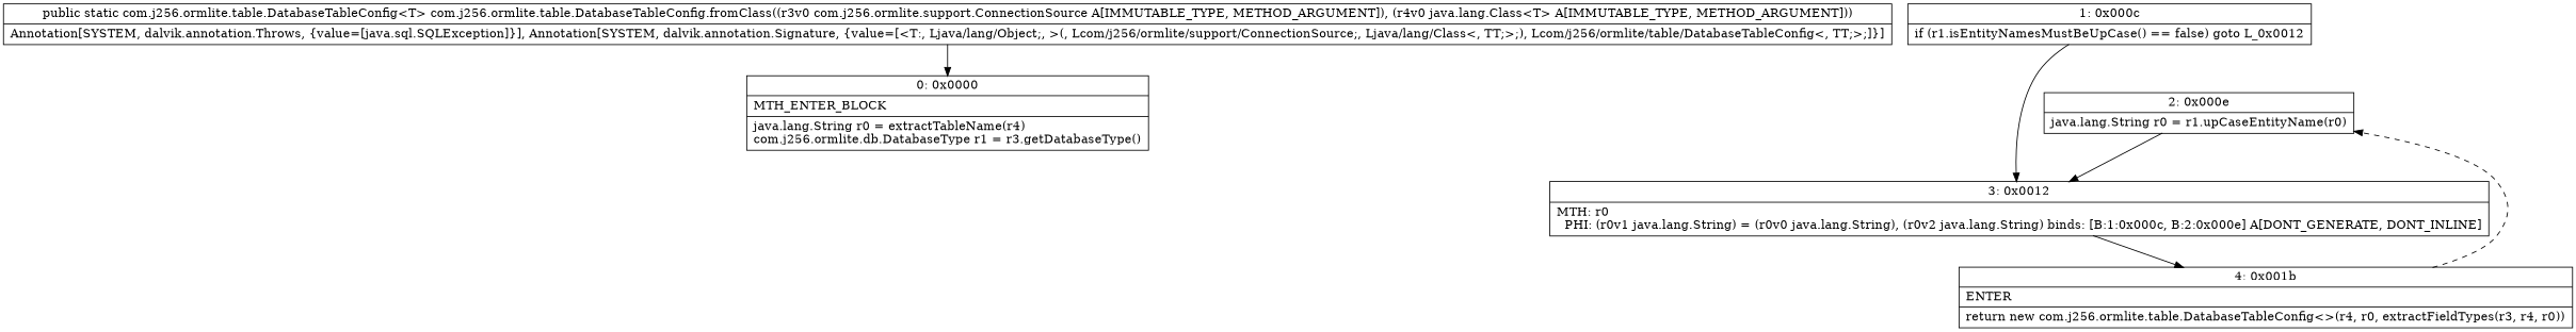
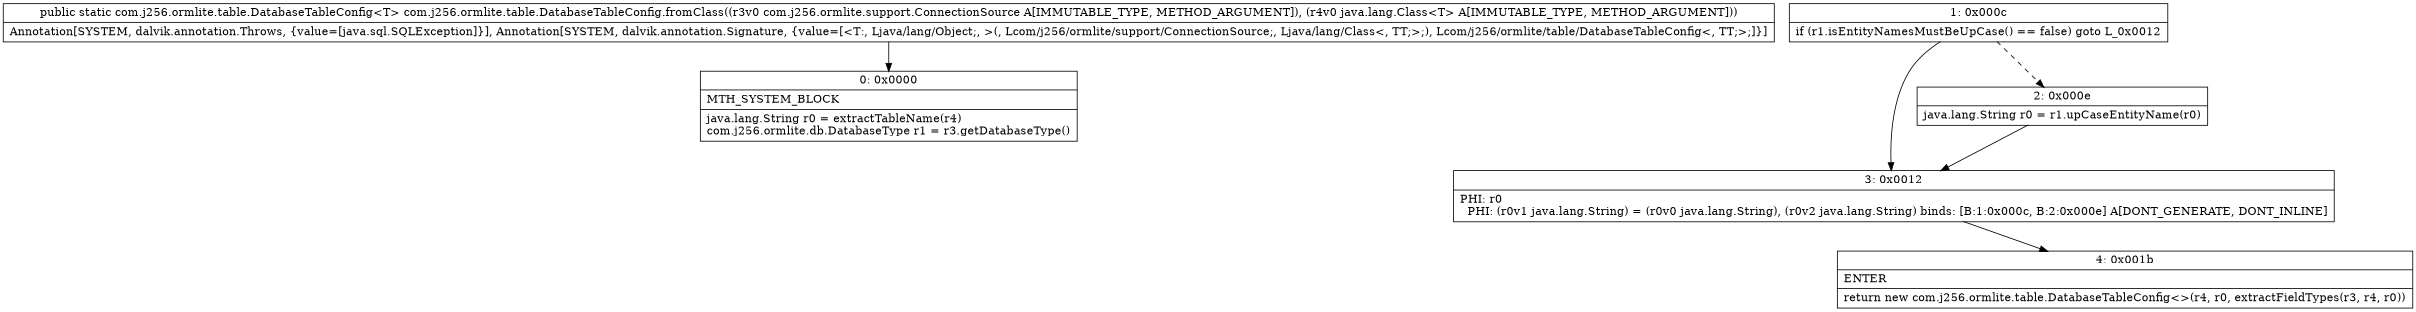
  digraph {
    node [shape=record]
-   n1 [label="{0\:\ 0x0000|MTH_ENTER_BLOCK\l|java.lang.String r0 = extractTableName(r4)\lcom.j256.ormlite.db.DatabaseType r1 = r3.getDatabaseType()\l}"]
+   n1 [label="{0\:\ 0x0000|MTH_SYSTEM_BLOCK\l|java.lang.String r0 = extractTableName(r4)\lcom.j256.ormlite.db.DatabaseType r1 = r3.getDatabaseType()\l}"]
    n2 [label="{1\:\ 0x000c|if (r1.isEntityNamesMustBeUpCase() == false) goto L_0x0012\l}"]
    n3 [label="{2\:\ 0x000e|java.lang.String r0 = r1.upCaseEntityName(r0)\l}"]
-   n4 [label="{3\:\ 0x0012|MTH: r0 \l  PHI: (r0v1 java.lang.String) = (r0v0 java.lang.String), (r0v2 java.lang.String) binds: [B:1:0x000c, B:2:0x000e] A[DONT_GENERATE, DONT_INLINE]\l}"]
+   n4 [label="{3\:\ 0x0012|PHI: r0 \l  PHI: (r0v1 java.lang.String) = (r0v0 java.lang.String), (r0v2 java.lang.String) binds: [B:1:0x000c, B:2:0x000e] A[DONT_GENERATE, DONT_INLINE]\l}"]
    n5 [label="{4\:\ 0x001b|ENTER\l|return new com.j256.ormlite.table.DatabaseTableConfig\<\>(r4, r0, extractFieldTypes(r3, r4, r0))\l}"]
    n6 [label="{public static com.j256.ormlite.table.DatabaseTableConfig\<T\> com.j256.ormlite.table.DatabaseTableConfig.fromClass((r3v0 com.j256.ormlite.support.ConnectionSource A[IMMUTABLE_TYPE, METHOD_ARGUMENT]), (r4v0 java.lang.Class\<T\> A[IMMUTABLE_TYPE, METHOD_ARGUMENT]))  | Annotation[SYSTEM, dalvik.annotation.Throws, \{value=[java.sql.SQLException]\}], Annotation[SYSTEM, dalvik.annotation.Signature, \{value=[\<T:, Ljava\/lang\/Object;, \>(, Lcom\/j256\/ormlite\/support\/ConnectionSource;, Ljava\/lang\/Class\<, TT;\>;), Lcom\/j256\/ormlite\/table\/DatabaseTableConfig\<, TT;\>;]\}]\l}"]
-   n5 -> n3 [style=dashed]
+   n2 -> n3 [style=dashed]
    n2 -> n4
    n3 -> n4
    n4 -> n5
    n6 -> n1
  }
